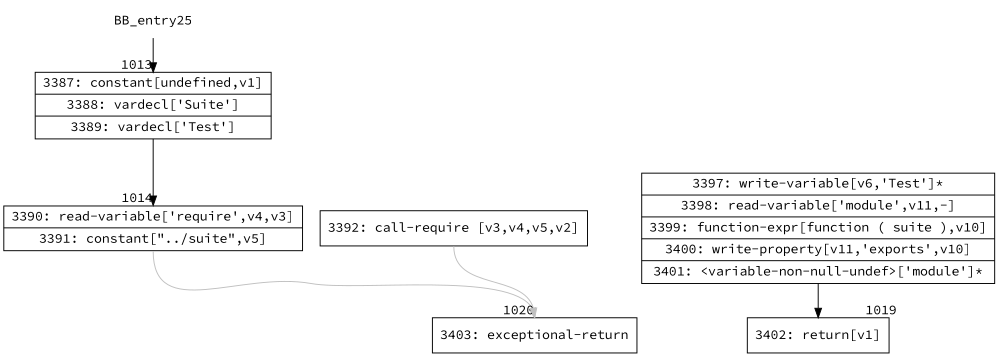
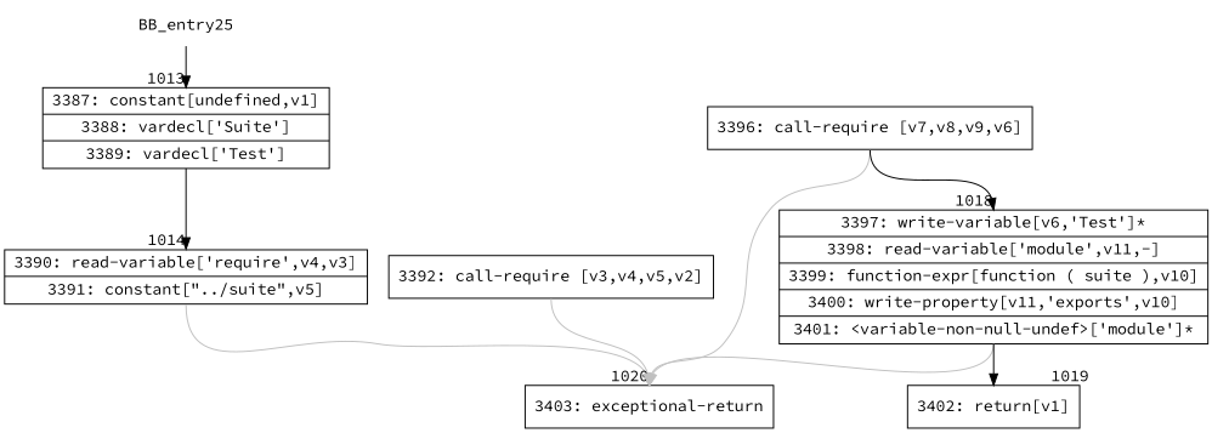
  digraph {
    fontname="Source Code Pro"
    rankdir=TD
    node [fontname="Source Code Pro" shape=record]
    edge [fontname="Source Code Pro" headport=n tailport=s]
    n1 [label=BB_entry25 shape=none]
    n2 [label="{3387: constant[undefined,v1]|3388: vardecl['Suite']|3389: vardecl['Test']}"]
    n3 [label="{3390: read-variable['require',v4,v3]|3391: constant[\"../suite\",v5]}"]
    n4 [label="{3403: exceptional-return}"]
    n5 [label="{3392: call-require [v3,v4,v5,v2]}"]
+   n6 [label="{3396: call-require [v7,v8,v9,v6]}"]
    n7 [label="{3397: write-variable[v6,'Test']*|3398: read-variable['module',v11,-]|3399: function-expr[function ( suite ),v10]|3400: write-property[v11,'exports',v10]|3401: \<variable-non-null-undef\>['module']*}"]
    n8 [label="{3402: return[v1]}"]
    n1 -> n2 [headlabel="    1013"]
    n2 -> n3 [headlabel="      1014"]
    n3 -> n4 [color=gray headlabel="      1020"]
    n5 -> n4 [color=gray]
+   n6 -> n4 [color=gray]
+   n6 -> n7 [headlabel="      1018"]
+   n7 -> n4 [color=gray]
    n7 -> n8 [headlabel="      1019"]
  }
